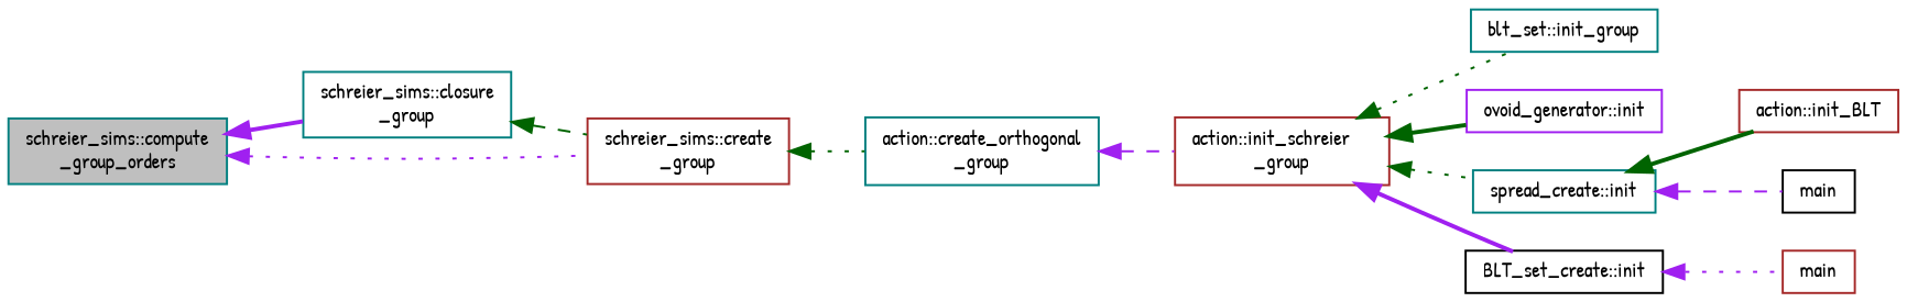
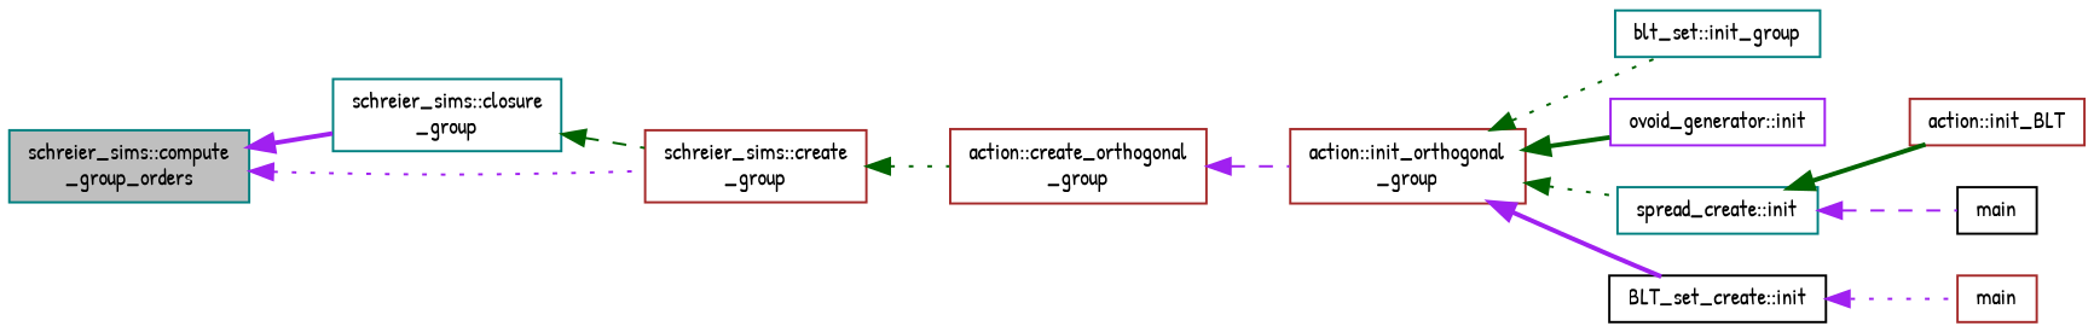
  digraph {
    fontname="Patrick Hand"
    rankdir=LR
    node [color=teal fillcolor=white fontname="Patrick Hand" fontsize=10 shape=record style=filled]
    edge [color=purple dir=back fontname="Patrick Hand" fontsize=10 labelfontname=Helvetica labelfontsize=10 style=dotted]
    n1 [fillcolor=grey75 fontcolor=black height=0.2 label="schreier_sims::compute\l_group_orders" width=0.4]
    n2 [height=0.2 label="schreier_sims::closure\l_group" width=0.4]
    n3 [color=brown height=0.2 label="schreier_sims::create\l_group" width=0.4]
-   n4 [height=0.2 label="action::create_orthogonal\l_group" width=0.4]
-   n5 [color=brown height=0.2 label="action::init_schreier\l_group" width=0.4]
+   n4 [color=brown height=0.2 label="action::create_orthogonal\l_group" width=0.4]
+   n5 [color=brown height=0.2 label="action::init_orthogonal\l_group" width=0.4]
    n6 [height=0.2 label="blt_set::init_group" width=0.4]
    n7 [color=purple height=0.2 label="ovoid_generator::init" width=0.4]
    n8 [height=0.2 label="spread_create::init" width=0.4]
    n9 [color=black height=0.2 label="BLT_set_create::init" width=0.4]
    n10 [color=brown height=0.2 label="action::init_BLT" width=0.4]
    n11 [color=black height=0.2 label=main width=0.4]
    n12 [color=brown height=0.2 label=main width=0.4]
    n1 -> n2 [style=bold]
    n1 -> n3
    n2 -> n3 [color=darkgreen style=dashed]
    n3 -> n4 [color=darkgreen]
    n4 -> n5 [style=dashed]
    n5 -> n6 [color=darkgreen]
    n5 -> n7 [color=darkgreen style=bold]
    n5 -> n8 [color=darkgreen]
    n5 -> n9 [style=bold]
    n8 -> n10 [color=darkgreen style=bold]
    n8 -> n11 [style=dashed]
    n9 -> n12
  }
